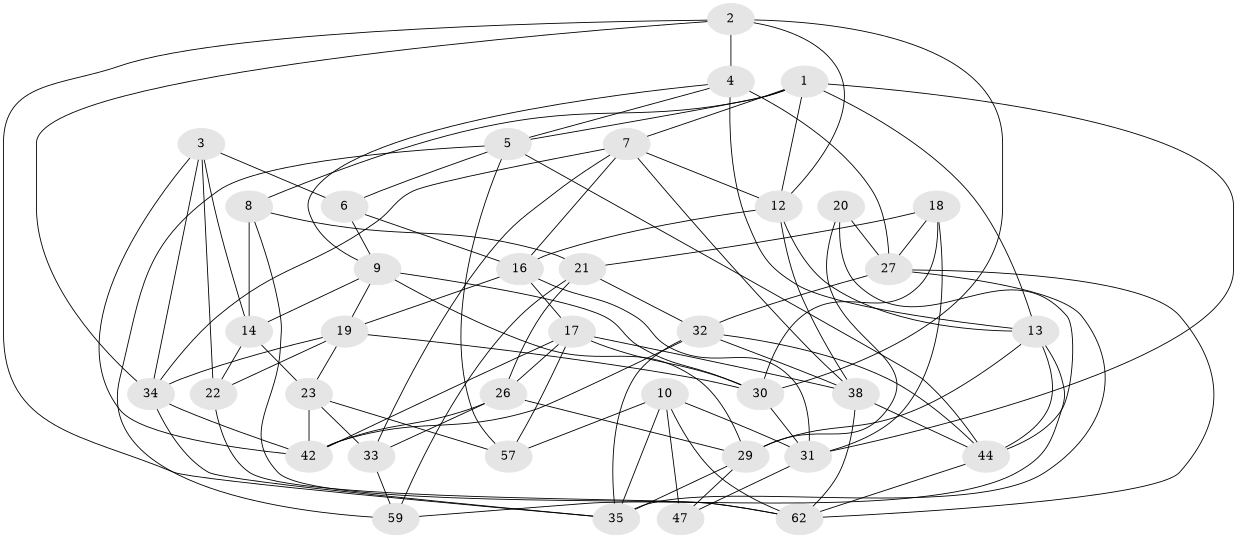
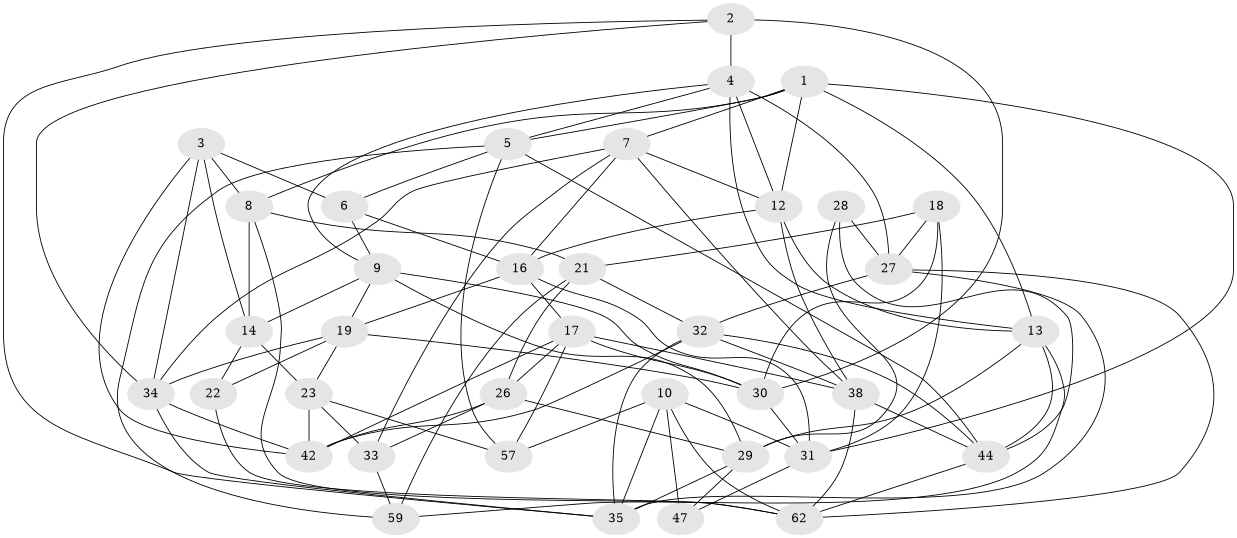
  graph {
    node [color=gray90 style=filled]
    1 [super="+41"]
    5 [super="+49"]
    7 [super="+15"]
    8
    12 [super="+28"]
    13 [super="+63"]
    31 [super="+57"]
    6
    44 [super="+45"]
    n10 [label=57]
    59
    34 [super="+51"]
    16 [super="+61"]
    33 [super="+37"]
    38 [super="+39"]
    14 [super="+48"]
    21 [super="+58"]
    62 [super="+65"]
    29 [super="+43"]
    47
    4 [super="+52"]
    9 [super="+50"]
    27 [super="+46"]
    2
    30 [super="+40"]
    35 [super="+53"]
    42 [super="+54"]
    3 [super="+60"]
    22
    23 [super="+25"]
    19 [super="+24"]
    32 [super="+55"]
    17 [super="+36"]
    26 [super="+64"]
    10 [super="+11"]
    18
-   20
+   20 [label=28]
    1 -- 5
    1 -- 7
    1 -- 8
    1 -- 12
    1 -- 13
    1 -- 31
    5 -- 6
    5 -- 44
    5 -- n10
    5 -- 59
    7 -- 12
    7 -- 34
    7 -- 16
    7 -- 33
    7 -- 38
    8 -- 14
    8 -- 21
    8 -- 62
    12 -- 13
    12 -- 16
    12 -- 38
    13 -- 44
    13 -- 59
    13 -- 29
    31 -- 47
    6 -- 16
    6 -- 9
    44 -- 62
    34 -- 35
    34 -- 42
    16 -- 31
    16 -- 19
    16 -- 17
    33 -- 59
    38 -- 44
    38 -- 62
    14 -- 22
    14 -- 23
    21 -- 59
    21 -- 32
    21 -- 26 [weight=2]
    29 -- 47
    29 -- 35
    4 -- 5
-   2 -- 12
+   4 -- 12
    4 -- 13
    4 -- 9
    4 -- 27
    9 -- 14
    9 -- 29
    9 -- 30
    9 -- 19
    27 -- 62
    27 -- 35
    27 -- 32
    2 -- 34
    2 -- 4
    2 -- 30
    2 -- 35
    30 -- 31
    3 -- 6
    3 -- 34
    3 -- 14 [weight=2]
    3 -- 42
-   3 -- 22
+   3 -- 8
    22 -- 62
    23 -- n10
    23 -- 33 [weight=2]
    23 -- 42
    19 -- 34
    19 -- 30
    19 -- 22
    19 -- 23
    32 -- 44
    32 -- 38
    32 -- 35
    32 -- 42
    17 -- n10
    17 -- 38
    17 -- 30
    17 -- 42
    17 -- 26
    26 -- 33
    26 -- 29
    26 -- 42
    10 -- 31
    10 -- n10
    10 -- 62
    10 -- 47 [weight=2]
    10 -- 35
    18 -- 31
    18 -- 21
    18 -- 27
    18 -- 30
    20 -- 44
    20 -- 29
    20 -- 27
  }
